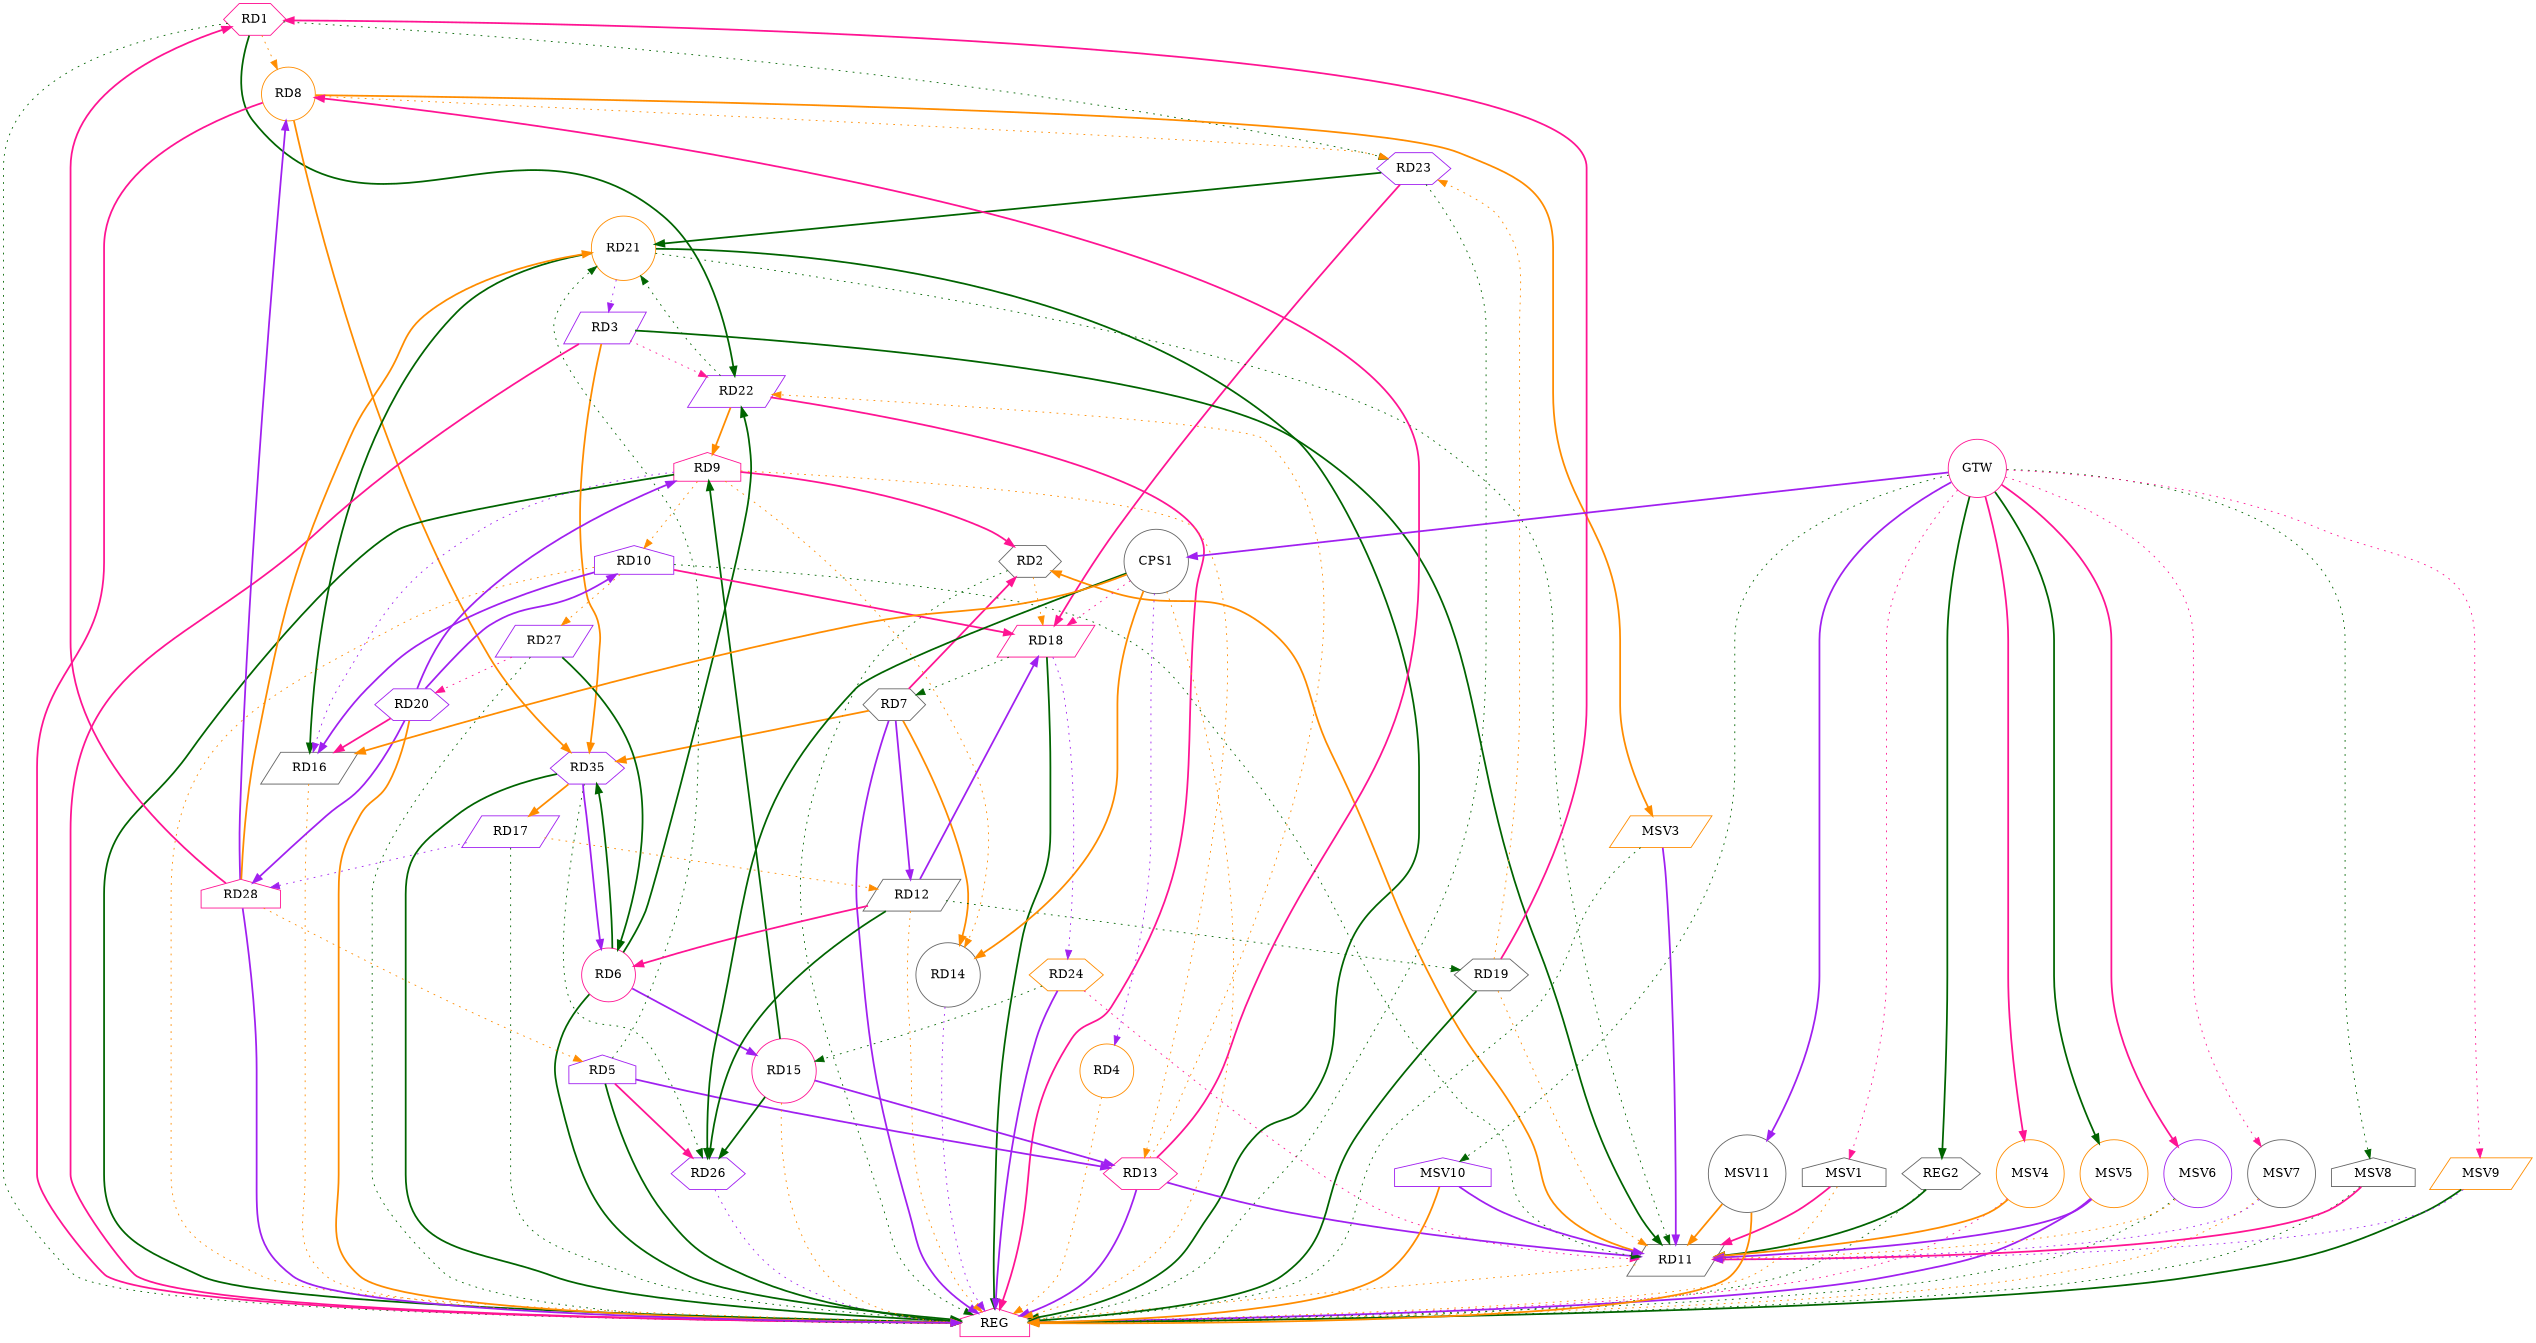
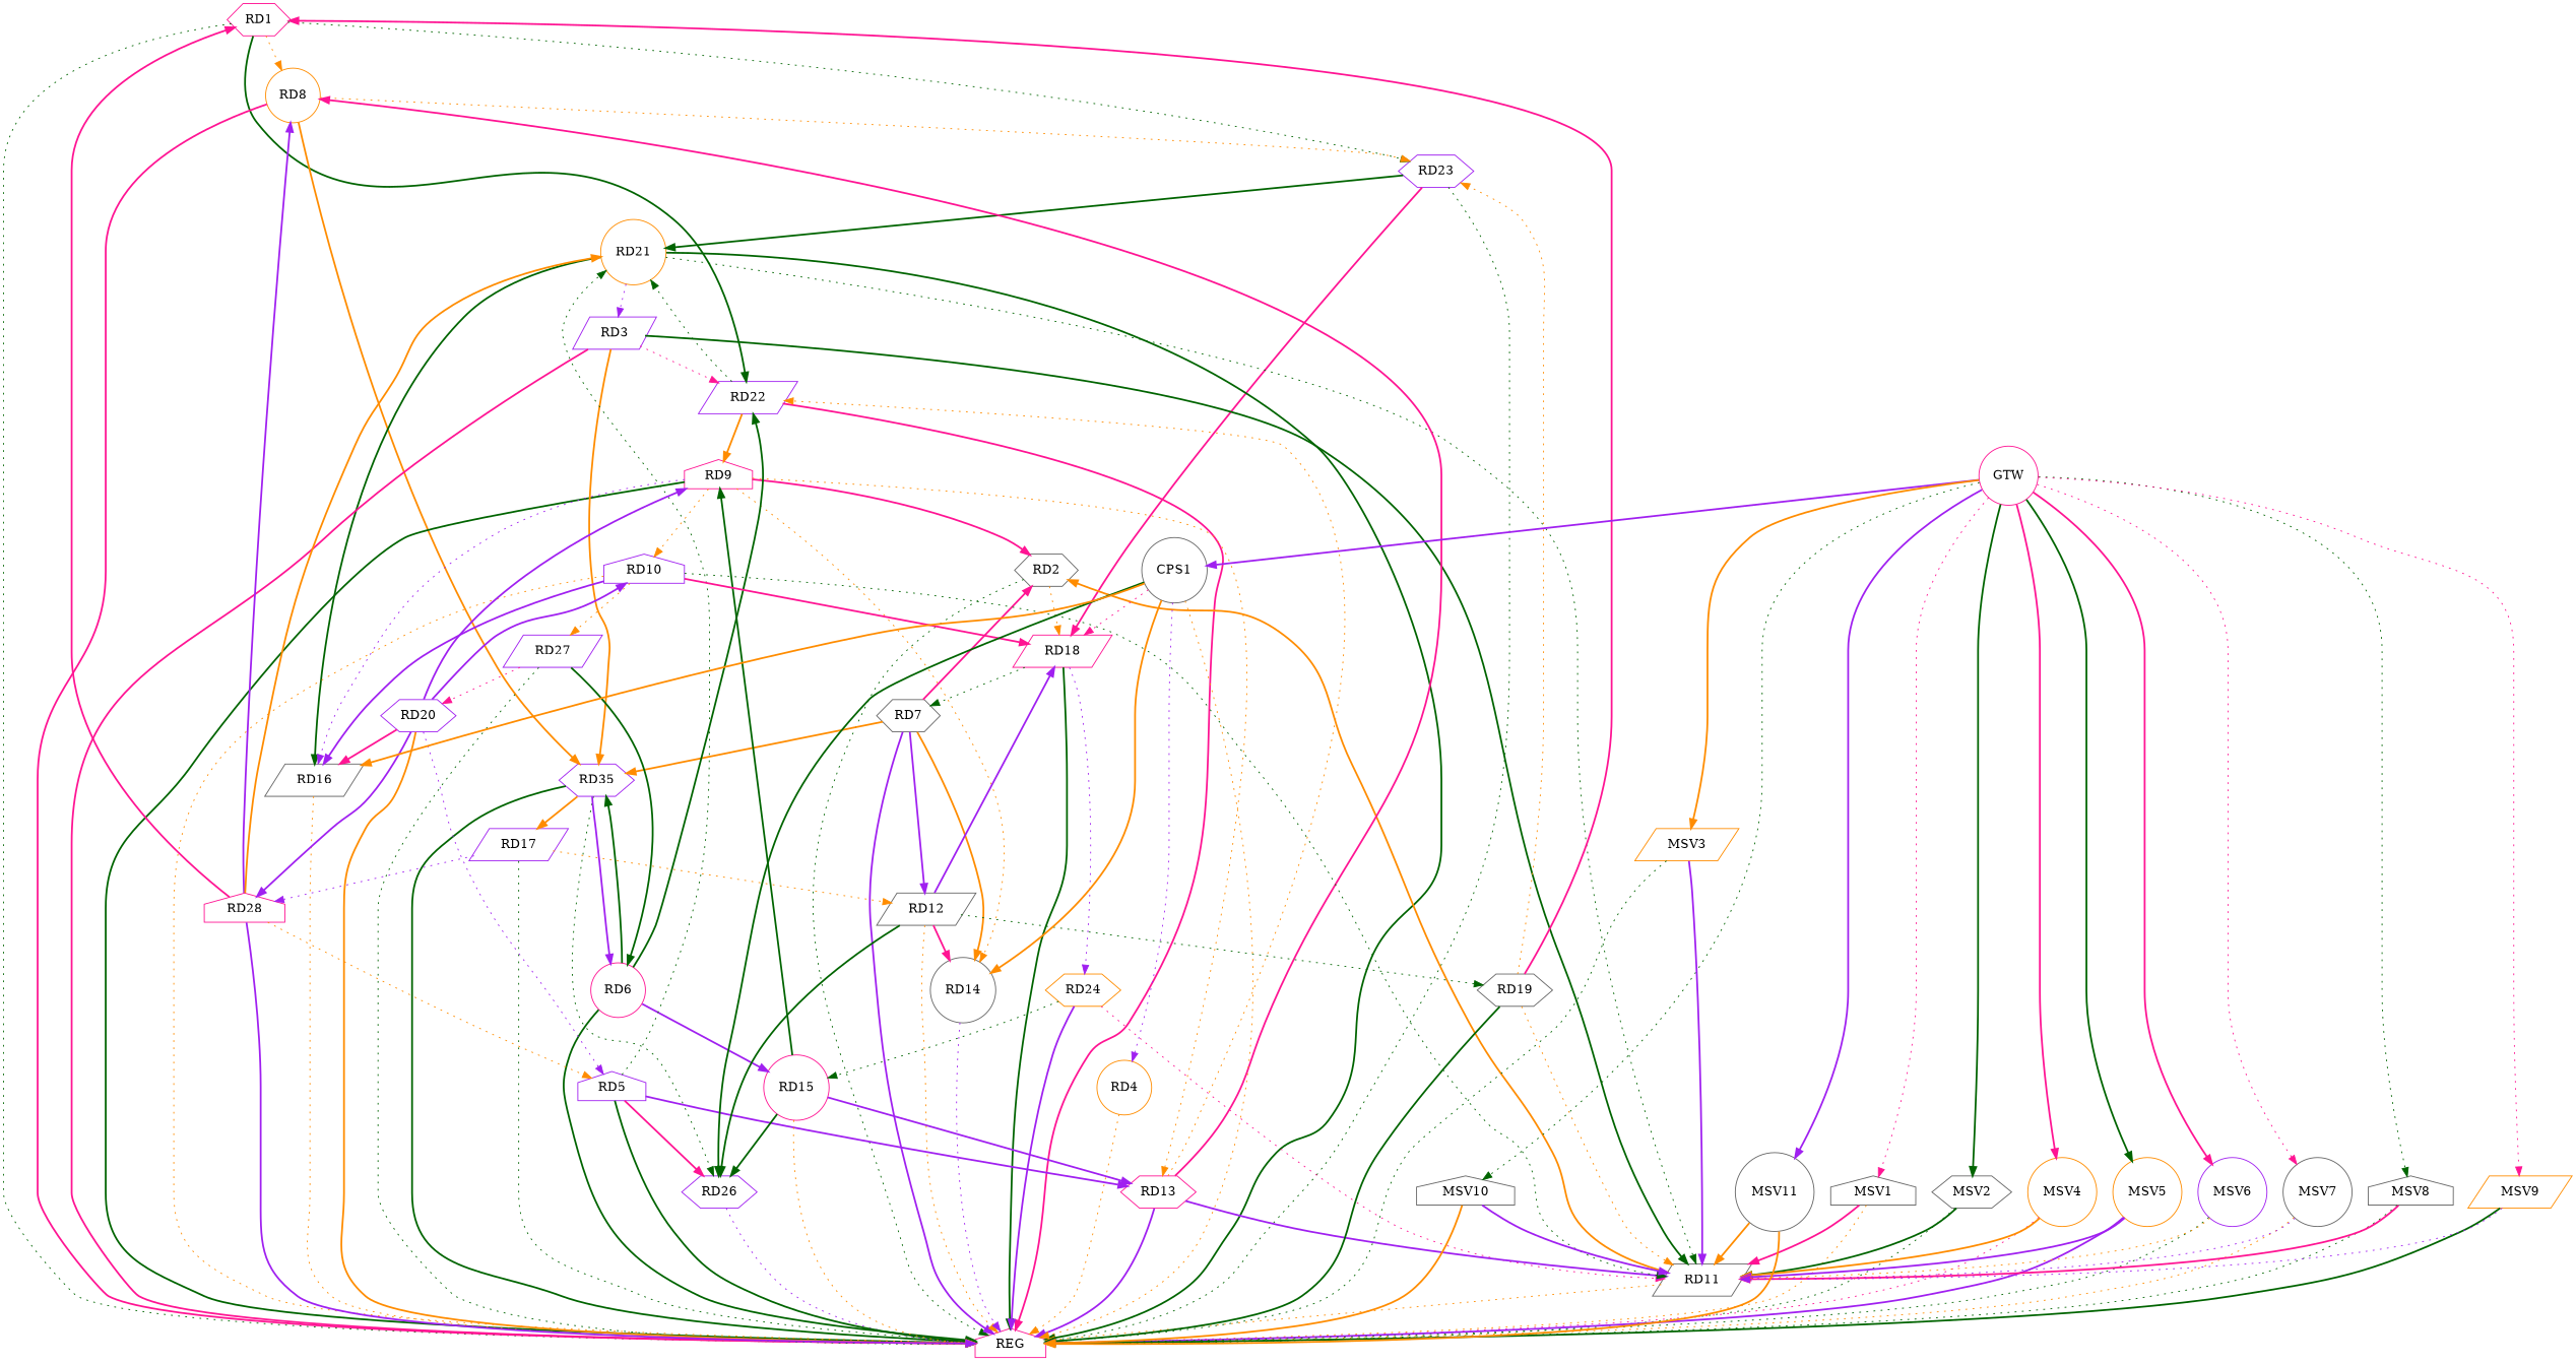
  strict digraph {
    node [color=gray40 shape=circle]
    edge [color=darkgreen style=bold]
    n1 [color=deeppink label=RD1 shape=hexagon]
    n2 [color=darkorange label=RD8]
    n3 [color=purple label=RD22 shape=parallelogram]
    n4 [color=purple label=RD23 shape=hexagon]
    n5 [color=deeppink label=REG shape=house]
    n6 [color=purple label=RD35 shape=hexagon]
    n7 [color=darkorange label=RD21]
    n8 [color=deeppink label=RD9 shape=house]
    n9 [color=deeppink label=RD18 shape=parallelogram]
    n10 [label=RD2 shape=hexagon]
    n11 [label=RD7 shape=hexagon]
    n12 [color=darkorange label=RD24 shape=hexagon]
    n13 [color=purple label=RD3 shape=parallelogram]
    n14 [label=RD11 shape=parallelogram]
    n15 [color=purple label=RD26 shape=hexagon]
    n16 [color=deeppink label=RD6]
    n17 [color=purple label=RD17 shape=parallelogram]
    n18 [color=darkorange label=RD4]
    n19 [color=purple label=RD5 shape=house]
    n20 [color=deeppink label=RD13 shape=hexagon]
    n21 [label=RD16 shape=parallelogram]
    n22 [color=deeppink label=RD15]
    n23 [label=RD12 shape=parallelogram]
    n24 [label=RD14]
    n25 [label=RD19 shape=hexagon]
    n26 [color=purple label=RD10 shape=house]
    n27 [color=purple label=RD27 shape=parallelogram]
    n28 [color=purple label=RD20 shape=hexagon]
    n29 [color=deeppink label=RD28 shape=house]
    n30 [label=CPS1]
    n31 [color=deeppink label=GTW]
    n32 [label=MSV1 shape=house]
-   n33 [label=REG2 shape=hexagon]
+   n33 [label=MSV2 shape=hexagon]
    n34 [color=darkorange label=MSV3 shape=parallelogram]
    n35 [color=darkorange label=MSV4]
    n36 [color=darkorange label=MSV5]
    n37 [color=purple label=MSV6]
    n38 [label=MSV7]
    n39 [label=MSV8 shape=house]
    n40 [color=darkorange label=MSV9 shape=parallelogram]
-   n41 [color=purple label=MSV10 shape=house]
+   n41 [label=MSV10 shape=house]
    n42 [label=MSV11]
    n1 -> n2 [color=darkorange style=dotted]
    n1 -> n3
    n1 -> n4 [style=dotted]
    n1 -> n5 [style=dotted]
    n2 -> n4 [color=darkorange style=dotted]
    n2 -> n5 [color=deeppink]
    n2 -> n6 [color=darkorange]
    n3 -> n5 [color=deeppink]
    n3 -> n7 [style=dotted]
    n3 -> n8 [color=darkorange]
    n4 -> n5 [style=dotted]
    n4 -> n7
    n4 -> n9 [color=deeppink]
    n6 -> n5
    n6 -> n15 [style=dotted]
    n6 -> n16 [color=purple]
    n6 -> n17 [color=darkorange]
    n7 -> n5
    n7 -> n13 [color=purple style=dotted]
    n7 -> n14 [style=dotted]
    n7 -> n21
    n8 -> n5
    n8 -> n10 [color=deeppink]
    n8 -> n20 [color=darkorange style=dotted]
    n8 -> n21 [color=purple style=dotted]
    n8 -> n24 [color=darkorange style=dotted]
    n8 -> n26 [color=darkorange style=dotted]
    n9 -> n5
    n9 -> n11 [style=dotted]
    n9 -> n12 [color=purple style=dotted]
    n10 -> n5 [style=dotted]
    n10 -> n9 [color=darkorange style=dotted]
    n11 -> n5 [color=purple]
    n11 -> n6 [color=darkorange]
    n11 -> n10 [color=deeppink]
    n11 -> n23 [color=purple]
    n11 -> n24 [color=darkorange]
    n12 -> n5 [color=purple]
    n12 -> n14 [color=deeppink style=dotted]
    n12 -> n22 [style=dotted]
    n13 -> n3 [color=deeppink style=dotted]
    n13 -> n5 [color=deeppink]
    n13 -> n6 [color=darkorange]
    n13 -> n14
    n14 -> n5 [color=darkorange style=dotted]
    n14 -> n10 [color=darkorange]
    n15 -> n5 [color=purple style=dotted]
    n16 -> n3
    n16 -> n5
    n16 -> n6
    n16 -> n22 [color=purple]
    n17 -> n5 [style=dotted]
    n17 -> n23 [color=darkorange style=dotted]
    n17 -> n29 [color=purple style=dotted]
    n18 -> n5 [color=darkorange style=dotted]
    n19 -> n5
    n19 -> n7 [style=dotted]
    n19 -> n15 [color=deeppink]
    n19 -> n20 [color=purple]
    n20 -> n2 [color=deeppink]
    n20 -> n3 [color=darkorange style=dotted]
    n20 -> n5 [color=purple]
    n20 -> n14 [color=purple]
    n21 -> n5 [color=darkorange style=dotted]
    n22 -> n5 [color=darkorange style=dotted]
    n22 -> n8
    n22 -> n15
    n22 -> n20 [color=purple]
    n23 -> n5 [color=darkorange style=dotted]
    n23 -> n9 [color=purple]
    n23 -> n15
-   n23 -> n16 [color=deeppink]
+   n23 -> n24 [color=deeppink]
    n23 -> n25 [style=dotted]
    n24 -> n5 [color=purple style=dotted]
    n25 -> n1 [color=deeppink]
    n25 -> n4 [color=darkorange style=dotted]
    n25 -> n5
    n25 -> n14 [color=darkorange style=dotted]
    n26 -> n5 [color=darkorange style=dotted]
    n26 -> n9 [color=deeppink]
    n26 -> n14 [style=dotted]
    n26 -> n21 [color=purple]
    n26 -> n27 [color=darkorange style=dotted]
    n27 -> n5 [style=dotted]
    n27 -> n16
    n27 -> n28 [color=deeppink style=dotted]
    n28 -> n5 [color=darkorange]
    n28 -> n8 [color=purple]
+   n28 -> n19 [color=purple style=dotted]
    n28 -> n21 [color=deeppink]
    n28 -> n26 [color=purple]
    n28 -> n29 [color=purple]
    n29 -> n1 [color=deeppink]
    n29 -> n2 [color=purple]
    n29 -> n5 [color=purple]
    n29 -> n7 [color=darkorange]
    n29 -> n19 [color=darkorange style=dotted]
    n30 -> n5 [color=darkorange style=dotted]
    n30 -> n9 [color=deeppink style=dotted]
    n30 -> n15
    n30 -> n18 [color=purple style=dotted]
    n30 -> n21 [color=darkorange]
    n30 -> n24 [color=darkorange]
    n31 -> n30 [color=purple]
    n31 -> n32 [color=deeppink style=dotted]
    n31 -> n33
-   n2 -> n34 [color=darkorange]
+   n31 -> n34 [color=darkorange]
    n31 -> n35 [color=deeppink]
    n31 -> n36
    n31 -> n37 [color=deeppink]
    n31 -> n38 [color=deeppink style=dotted]
    n31 -> n39 [style=dotted]
    n31 -> n40 [color=deeppink style=dotted]
    n31 -> n41 [style=dotted]
    n31 -> n42 [color=purple]
    n32 -> n5 [color=darkorange style=dotted]
    n32 -> n14 [color=deeppink]
    n33 -> n5 [style=dotted]
    n33 -> n14
    n34 -> n5 [style=dotted]
    n34 -> n14 [color=purple]
    n35 -> n5 [color=deeppink style=dotted]
    n35 -> n14 [color=darkorange]
    n36 -> n5 [color=purple]
    n36 -> n14 [color=purple]
    n37 -> n5 [style=dotted]
    n37 -> n14 [color=darkorange style=dotted]
    n38 -> n5 [color=darkorange style=dotted]
    n38 -> n14 [color=purple style=dotted]
    n39 -> n5 [style=dotted]
    n39 -> n14 [color=deeppink]
    n40 -> n5
    n40 -> n14 [color=purple style=dotted]
    n41 -> n5 [color=darkorange]
    n41 -> n14 [color=purple]
    n42 -> n5 [color=darkorange]
    n42 -> n14 [color=darkorange]
  }
